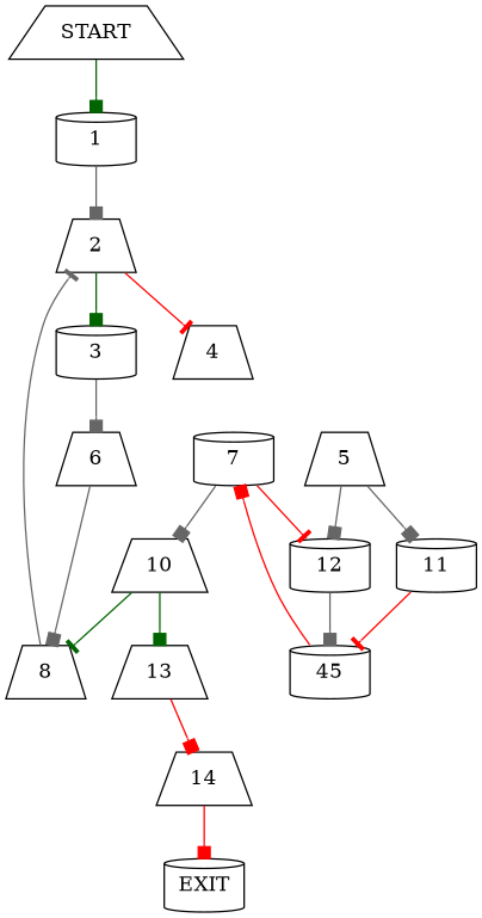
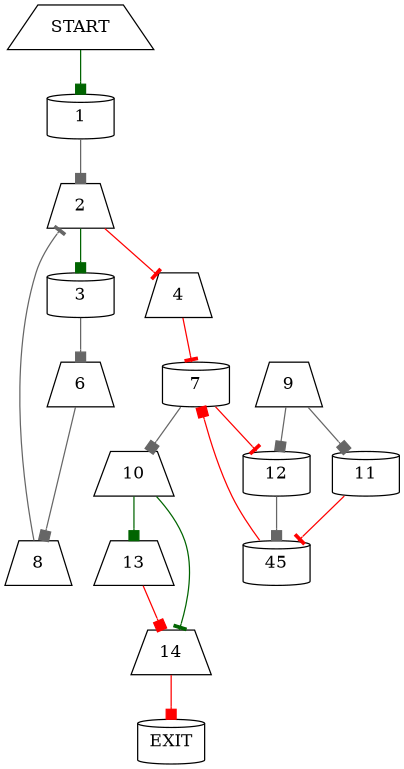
  digraph {
    node [shape=trapezium]
    edge [arrowhead=box color=gray40]
    n1 [label=START]
    1 [shape=cylinder]
    2
    n4 [label=EXIT shape=cylinder]
    3 [shape=cylinder]
    4
    6
    7 [shape=cylinder]
    8
    10
    12 [shape=cylinder]
    11 [shape=cylinder]
-   9 [label=5]
+   9
    13
    14
    n16 [label=45 shape=cylinder]
    n1 -> 1 [color=darkgreen]
    1 -> 2
    2 -> 3 [color=darkgreen]
    2 -> 4 [arrowhead=tee color=red]
    3 -> 6
+   4 -> 7 [arrowhead=tee color=red]
    6 -> 8
    7 -> 10
    7 -> 12 [arrowhead=tee color=red]
    8 -> 2 [arrowhead=tee]
    10 -> 13 [color=darkgreen]
-   10 -> 8 [arrowhead=tee color=darkgreen]
+   10 -> 14 [arrowhead=tee color=darkgreen]
    12 -> n16
    11 -> n16 [arrowhead=tee color=red]
    9 -> 12
    9 -> 11
    13 -> 14 [color=red]
    14 -> n4 [color=red]
    n16 -> 7 [color=red]
  }
